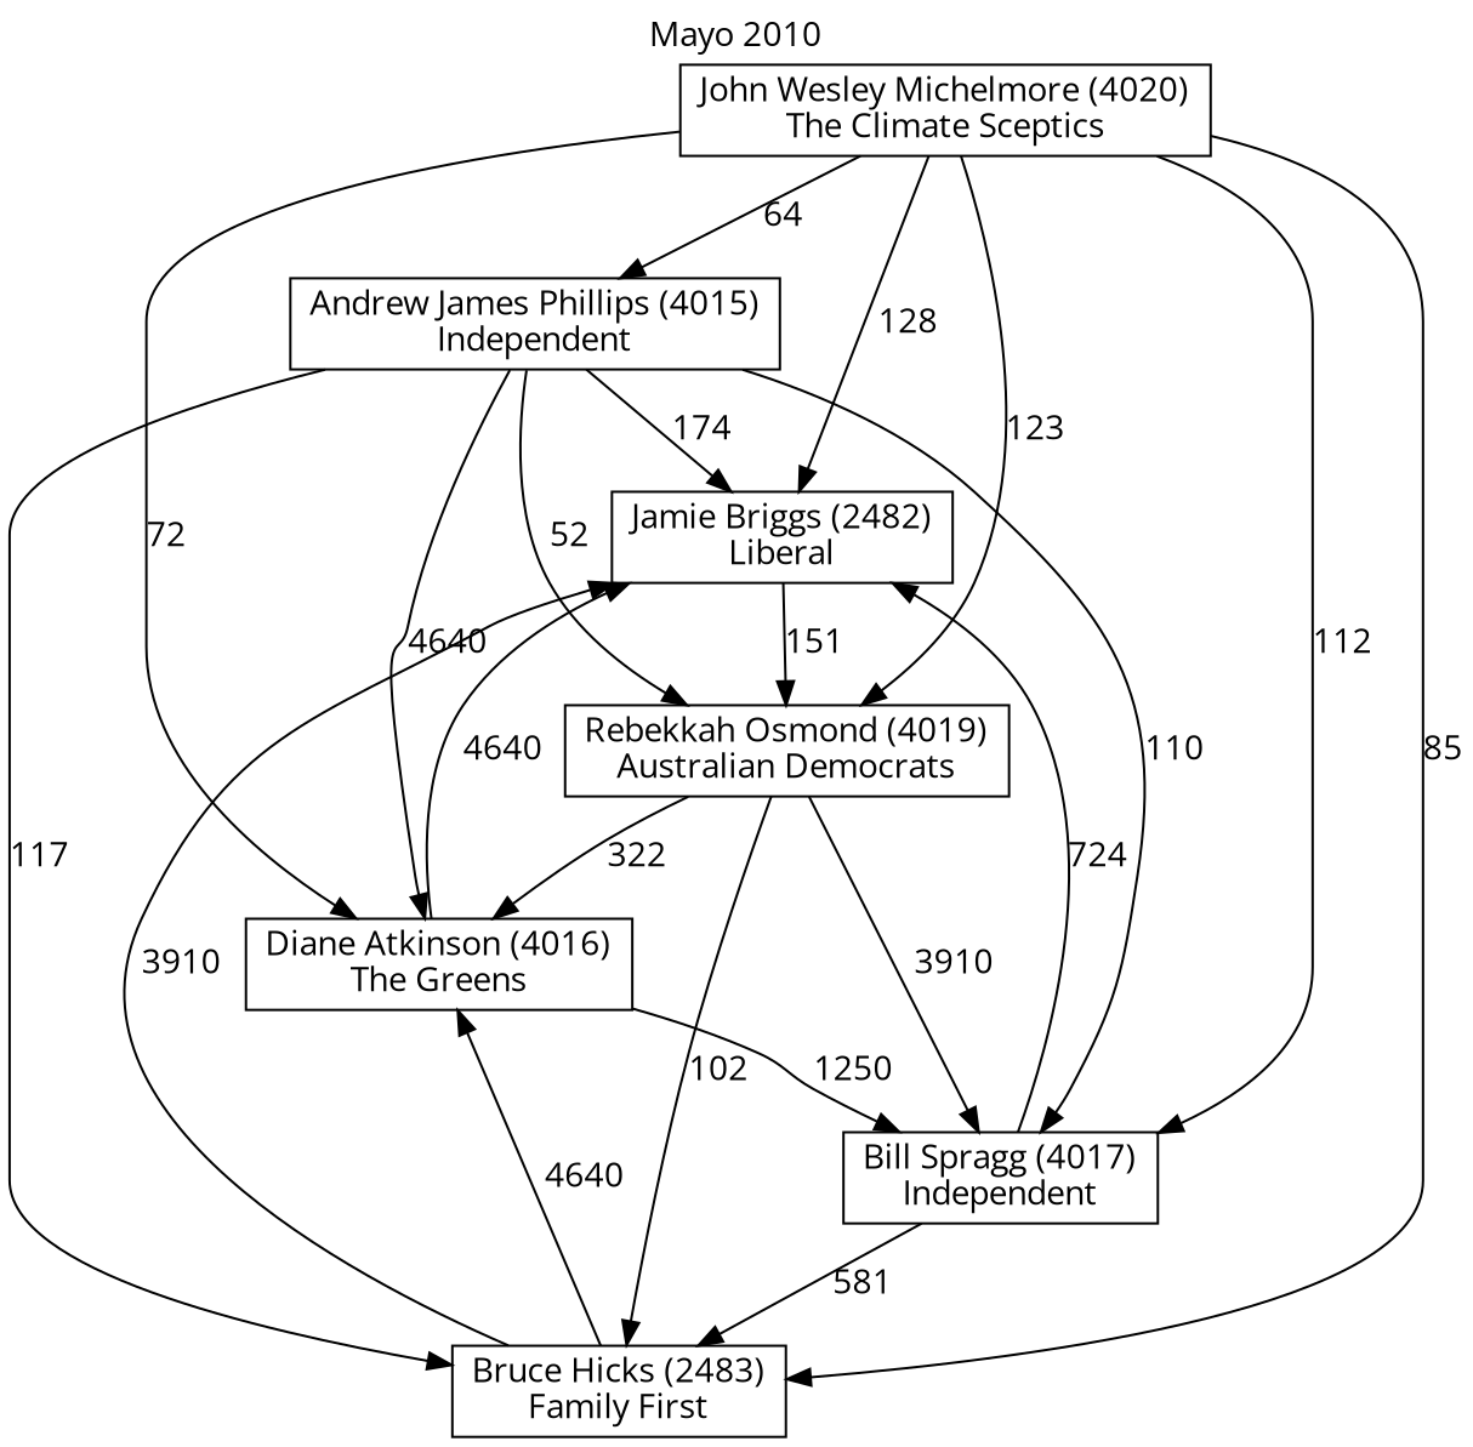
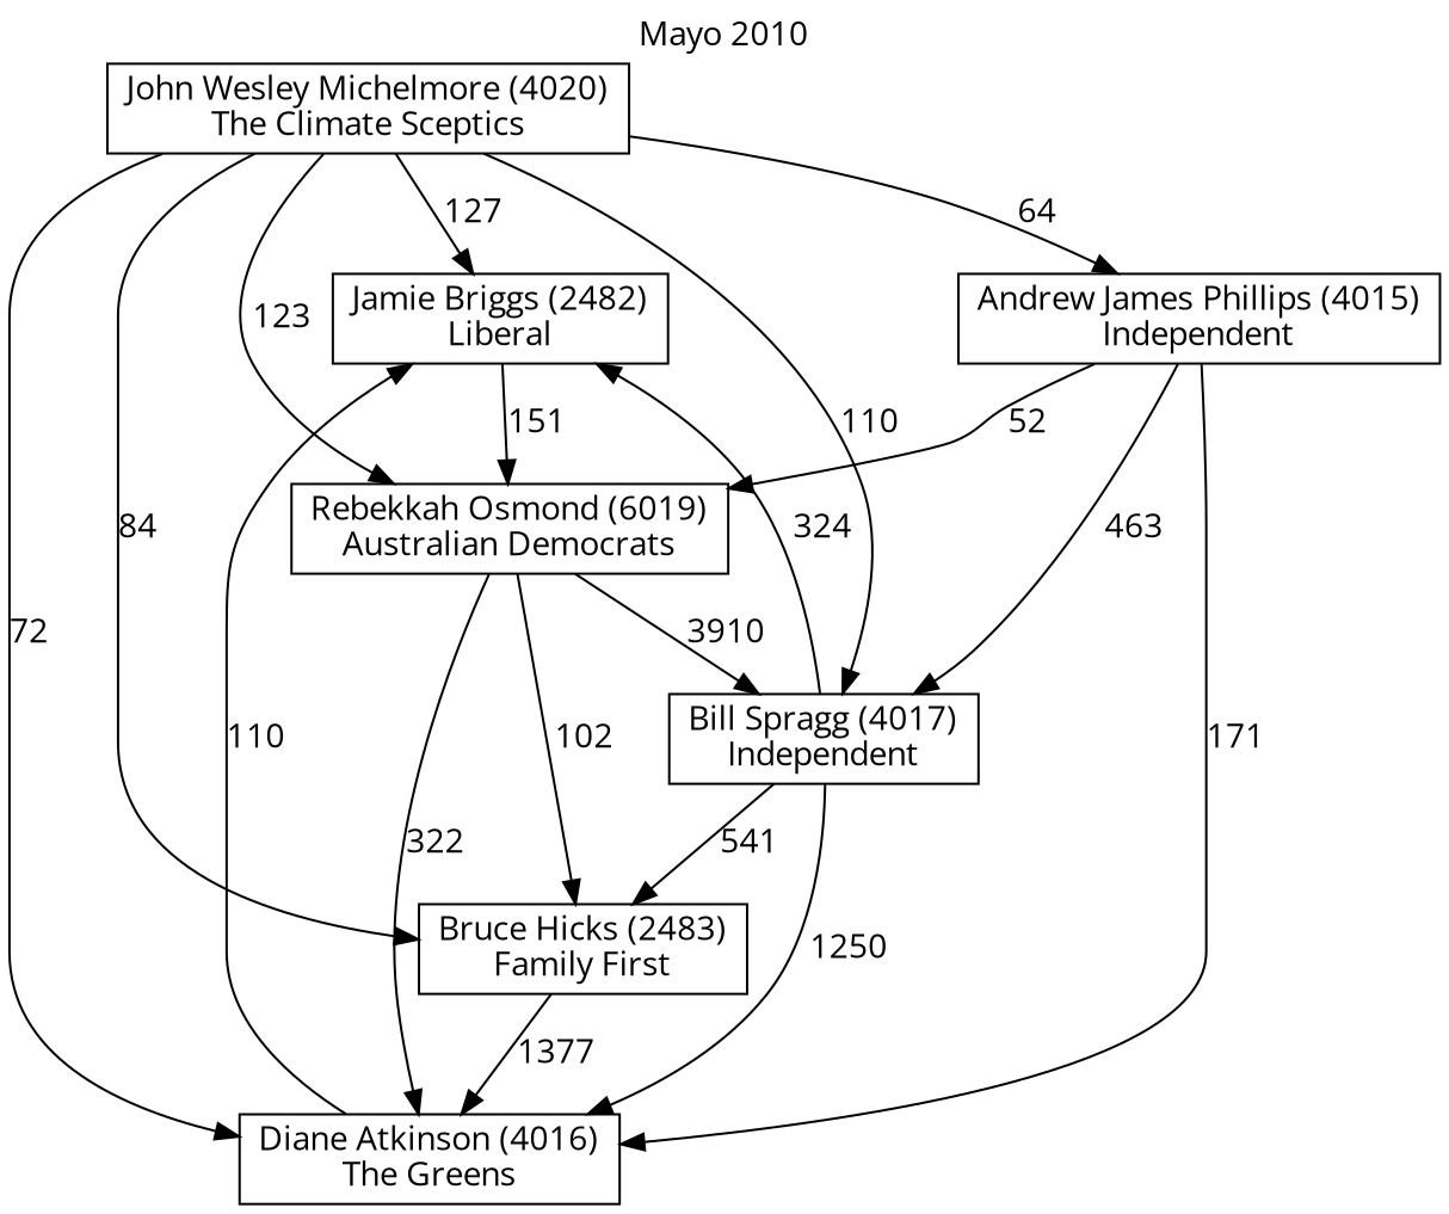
  digraph {
    fontname="Open Sans"
    label="Mayo 2010"
    labelloc=t
    mclimit=10
    node [fontname="Open Sans" shape=box]
    edge [fontname="Open Sans"]
    n1 [label="Jamie Briggs (2482)\nLiberal"]
-   n2 [label="Rebekkah Osmond (4019)\nAustralian Democrats"]
+   n2 [label="Rebekkah Osmond (6019)\nAustralian Democrats"]
    n3 [label="Diane Atkinson (4016)\nThe Greens"]
    n4 [label="Bruce Hicks (2483)\nFamily First"]
    n5 [label="Bill Spragg (4017)\nIndependent"]
    n6 [label="Andrew James Phillips (4015)\nIndependent"]
    n7 [label="John Wesley Michelmore (4020)\nThe Climate Sceptics"]
    n1 -> n2 [label=151]
    n2 -> n3 [label=322]
    n2 -> n4 [label=102]
    n2 -> n5 [label=3910]
-   n3 -> n1 [label=4640]
-   n4 -> n1 [label=3910]
-   n4 -> n3 [label=4640]
-   n5 -> n1 [label=724]
-   n3 -> n5 [label=1250]
-   n5 -> n4 [label=581]
-   n6 -> n1 [label=174]
+   n3 -> n1 [label=110]
+   n4 -> n3 [label=1377]
+   n5 -> n1 [label=324]
+   n5 -> n3 [label=1250]
+   n5 -> n4 [label=541]
    n6 -> n2 [label=52]
-   n6 -> n3 [label=4640]
-   n6 -> n4 [label=117]
-   n6 -> n5 [label=110]
-   n7 -> n1 [label=128]
+   n6 -> n3 [label=171]
+   n6 -> n5 [label=463]
+   n7 -> n1 [label=127]
    n7 -> n2 [label=123]
    n7 -> n3 [label=72]
-   n7 -> n4 [label=85]
-   n7 -> n5 [label=112]
+   n7 -> n4 [label=84]
+   n7 -> n5 [label=110]
    n7 -> n6 [label=64]
  }
